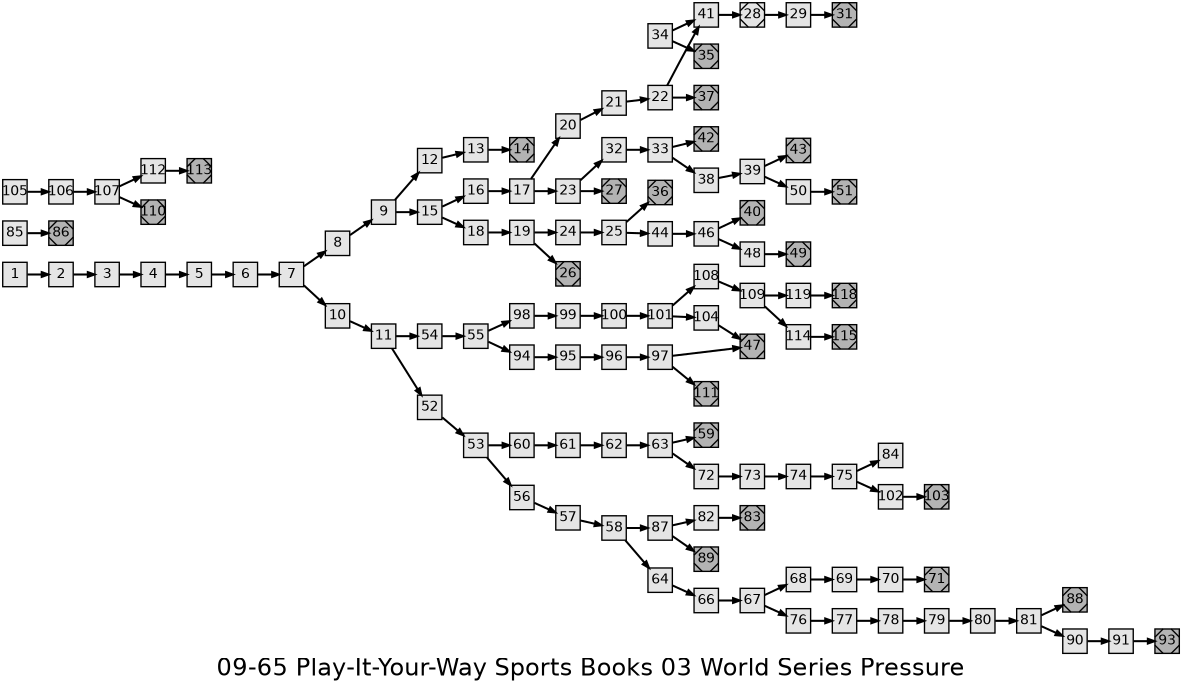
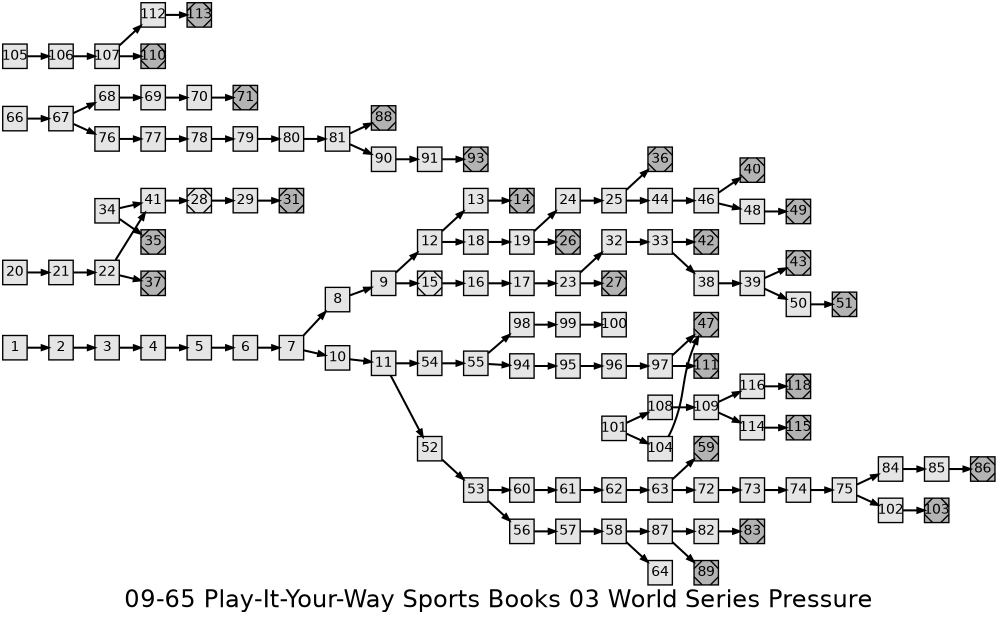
  digraph {
    fontname="DejaVu Sans"
    fontsize=36
    label="09-65 Play-It-Your-Way Sports Books 03 World Series Pressure"
    nodesep=0.35
    ordering=out
    rankdir=LR
    ranksep=0.45
    node [fillcolor=grey90 fixedsize=true fontname="DejaVu Sans" fontsize=20 labelfloat=true margin="0,0" penwidth=2 regular=true shape=rect style=filled]
    edge [fontname="DejaVu Sans" fontsize=12 labelfloat=true penwidth=3]
    1
    2
    3
    4
    5
    6
    7
    8
    10
    9
    11
    12
-   15
+   15 [shape=Msquare]
    54
    52
    13
    16
    18
    14 [fillcolor=grey70 shape=Msquare]
    17
    19
    55
    53
    98
    94
    60
    56
    20
    23
    24
    26 [fillcolor=grey70 shape=Msquare]
    21
    32
    27 [fillcolor=grey70 shape=Msquare]
    22
    33
    25
    36 [fillcolor=grey70 shape=Msquare]
    44
    41
    37 [fillcolor=grey70 shape=Msquare]
    28 [shape=Msquare]
    29
    34
    35 [fillcolor=grey70 shape=Msquare]
    42 [fillcolor=grey70 shape=Msquare]
    38
    46
    40 [fillcolor=grey70 shape=Msquare]
    48
    31 [fillcolor=grey70 shape=Msquare]
    39
    43 [fillcolor=grey70 shape=Msquare]
    50
    51 [fillcolor=grey70 shape=Msquare]
    49 [fillcolor=grey70 shape=Msquare]
    47 [fillcolor=grey70 shape=Msquare]
    61
    57
    62
    58
    99
    95
    100
    96
    87
    64
    82
    89 [fillcolor=grey70 shape=Msquare]
    66
    83 [fillcolor=grey70 shape=Msquare]
    67
    59 [fillcolor=grey70 shape=Msquare]
    63
    72
    73
    74
    68
    76
    69
    77
    70
    78
    71 [fillcolor=grey70 shape=Msquare]
    75
    84
    102
    85
    103 [fillcolor=grey70 shape=Msquare]
    86 [fillcolor=grey70 shape=Msquare]
    79
    80
    81
    88 [fillcolor=grey70 shape=Msquare]
    90
    91
    93 [fillcolor=grey70 shape=Msquare]
    97
    111 [fillcolor=grey70 shape=Msquare]
    101
    108
    104
    109
-   116 [label=119]
+   116
    114
    105
    106
    107
    112
    110 [fillcolor=grey70 shape=Msquare]
    113 [fillcolor=grey70 shape=Msquare]
    118 [fillcolor=grey70 shape=Msquare]
    115 [fillcolor=grey70 shape=Msquare]
    1 -> 2
    2 -> 3
    3 -> 4
    4 -> 5
    5 -> 6
    6 -> 7
    7 -> 8
    7 -> 10
    8 -> 9
    10 -> 11
    9 -> 12
    9 -> 15
    11 -> 54
    11 -> 52
    12 -> 13
    15 -> 16
-   15 -> 18
+   12 -> 18
    54 -> 55
    52 -> 53
    13 -> 14
    16 -> 17
    18 -> 19
-   17 -> 20
    17 -> 23
    19 -> 24
    19 -> 26
    55 -> 98
    55 -> 94
    53 -> 60
    53 -> 56
    98 -> 99
    94 -> 95
    60 -> 61
    56 -> 57
    20 -> 21
    23 -> 32
    23 -> 27
    24 -> 25
    21 -> 22
    32 -> 33
    22 -> 41
    22 -> 37
    33 -> 42
    33 -> 38
    25 -> 36
    25 -> 44
    44 -> 46
    41 -> 28
    28 -> 29
    29 -> 31
    34 -> 41
    34 -> 35
    38 -> 39
    46 -> 40
    46 -> 48
    48 -> 49
    39 -> 43
    39 -> 50
    50 -> 51
    61 -> 62
    57 -> 58
    62 -> 63
    58 -> 87
    58 -> 64
    99 -> 100
    95 -> 96
-   100 -> 101
    96 -> 97
    87 -> 82
    87 -> 89
-   64 -> 66
    82 -> 83
    66 -> 67
    67 -> 68
    67 -> 76
    63 -> 59
    63 -> 72
    72 -> 73
    73 -> 74
    74 -> 75
    68 -> 69
    76 -> 77
    69 -> 70
    77 -> 78
    70 -> 71
    78 -> 79
    75 -> 84
    75 -> 102
+   84 -> 85
    102 -> 103
    85 -> 86
    79 -> 80
    80 -> 81
    81 -> 88
    81 -> 90
    90 -> 91
    91 -> 93
    97 -> 47
    97 -> 111
    101 -> 108
    101 -> 104
    108 -> 109
    104 -> 47
    109 -> 116
    109 -> 114
    116 -> 118
    114 -> 115
    105 -> 106
    106 -> 107
    107 -> 112
    107 -> 110
    112 -> 113
  }
